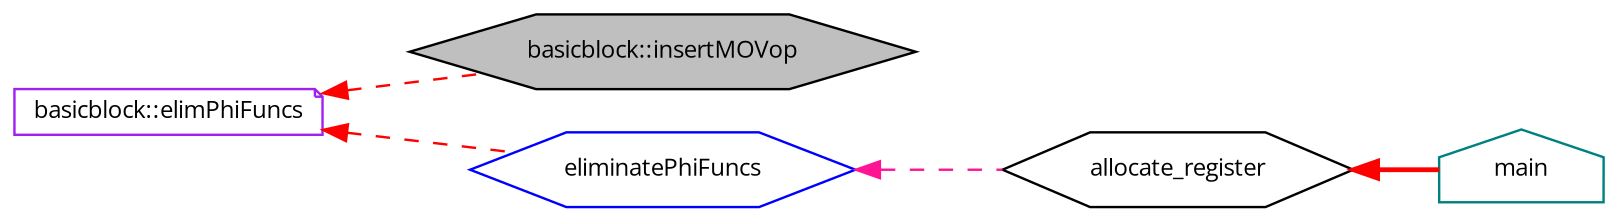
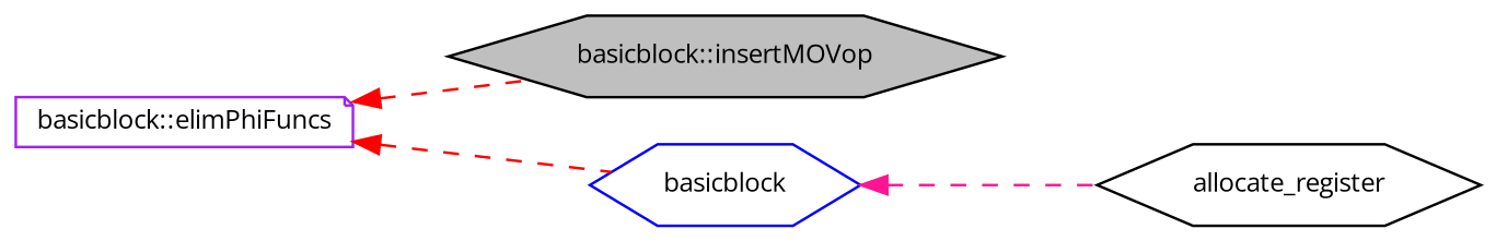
  digraph {
    fontname="Open Sans"
    rankdir=LR
    node [color=black fillcolor=white fontname="Open Sans" fontsize=10 shape=hexagon style=filled]
    edge [color=red dir=back fontname="Open Sans" fontsize=10 labelfontname=Helvetica labelfontsize=10 style=dashed]
    n1 [fillcolor=grey75 fontcolor=black height=0.2 label="basicblock::insertMOVop" width=0.4]
    n2 [color=purple height=0.2 label="basicblock::elimPhiFuncs" shape=note width=0.4]
-   n3 [color=blue height=0.2 label=eliminatePhiFuncs width=0.4]
+   n3 [color=blue height=0.2 label=basicblock width=0.4]
    n4 [height=0.2 label=allocate_register width=0.4]
-   n5 [color=teal height=0.2 label=main shape=house width=0.4]
    n2 -> n1
    n2 -> n3
    n3 -> n4 [color=deeppink]
-   n4 -> n5 [style=bold]
  }
